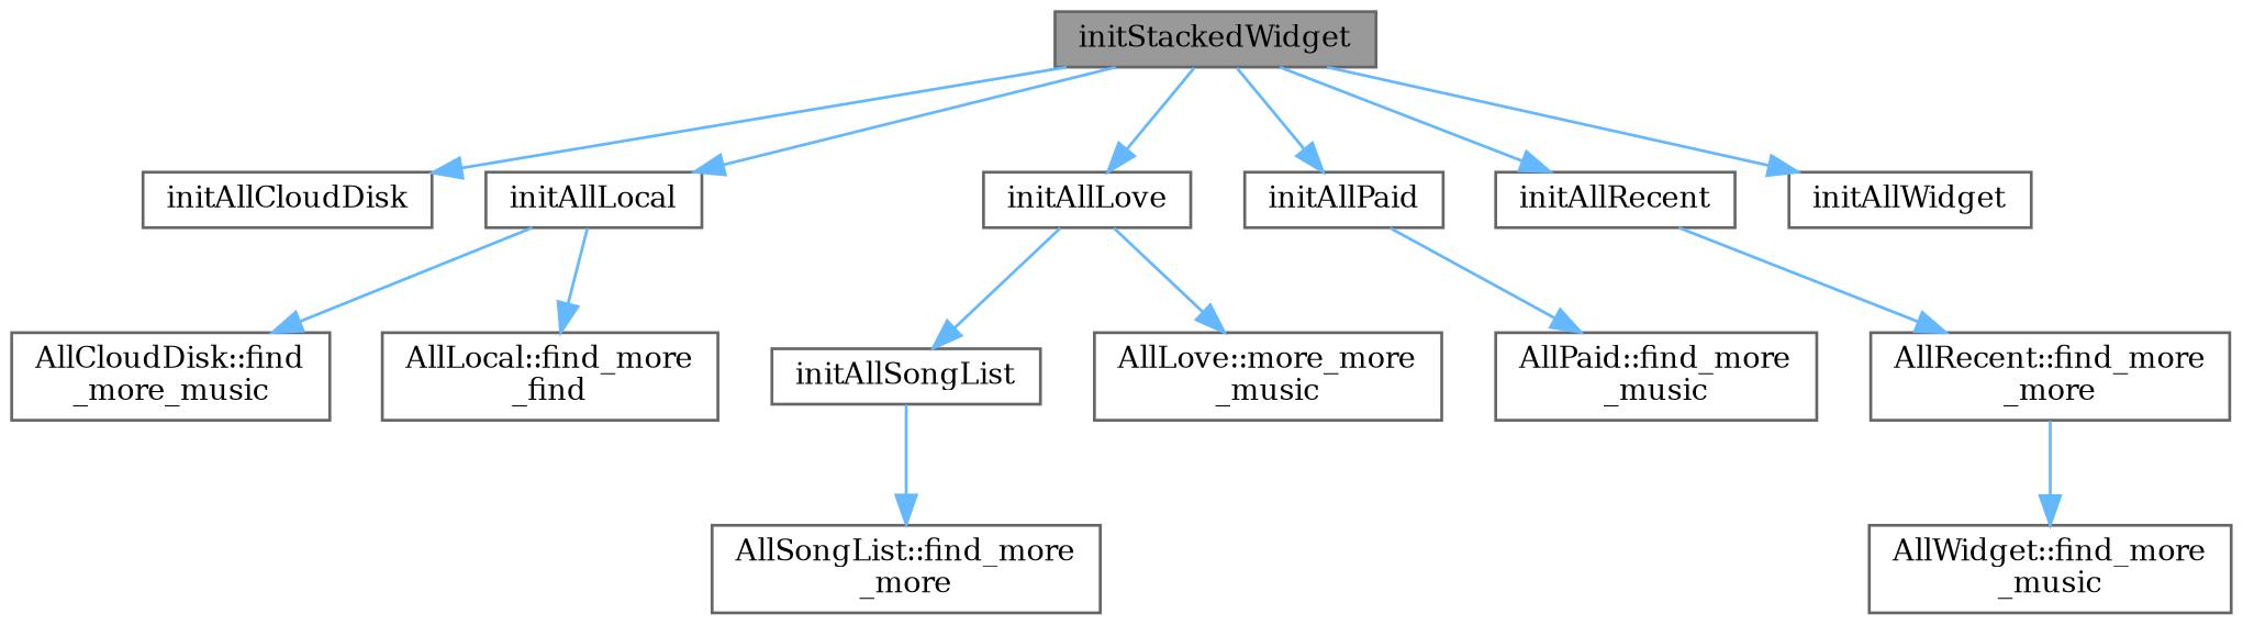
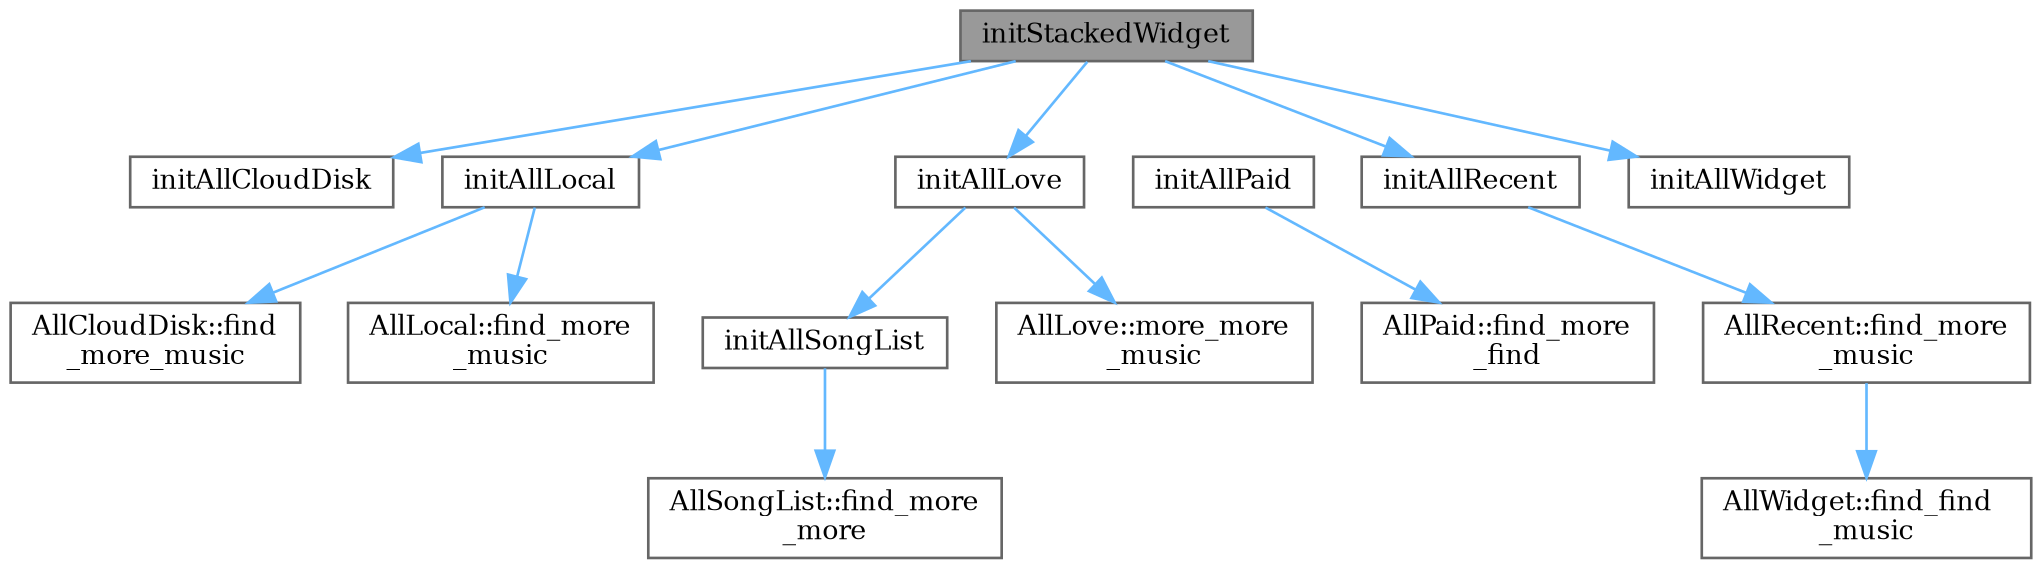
  digraph {
    fontname="DejaVu Serif"
    rankdir=TB
    node [color=grey40 fillcolor=white fontname="DejaVu Serif" fontsize=10 shape=box style=filled]
    edge [color=steelblue1 fontname="DejaVu Serif" fontsize=10 labelfontname=Helvetica labelfontsize=10 style=solid]
    n1 [color=gray40 fillcolor=grey60 fontcolor=black height=0.2 label=initStackedWidget width=0.4]
    n2 [height=0.2 label=initAllCloudDisk width=0.4]
    n3 [height=0.2 label=initAllLocal width=0.4]
    n4 [height=0.2 label=initAllLove width=0.4]
    n5 [height=0.2 label=initAllPaid width=0.4]
    n6 [height=0.2 label=initAllRecent width=0.4]
    n7 [height=0.2 label=initAllWidget width=0.4]
    n8 [height=0.2 label="AllCloudDisk::find\l_more_music" width=0.4]
-   n9 [height=0.2 label="AllLocal::find_more\l_find" width=0.4]
+   n9 [height=0.2 label="AllLocal::find_more\l_music" width=0.4]
    n10 [height=0.2 label=initAllSongList width=0.4]
    n11 [height=0.2 label="AllLove::more_more\l_music" width=0.4]
-   n12 [height=0.2 label="AllPaid::find_more\l_music" width=0.4]
-   n13 [height=0.2 label="AllRecent::find_more\l_more" width=0.4]
+   n12 [height=0.2 label="AllPaid::find_more\l_find" width=0.4]
+   n13 [height=0.2 label="AllRecent::find_more\l_music" width=0.4]
    n14 [height=0.2 label="AllSongList::find_more\l_more" width=0.4]
-   n15 [height=0.2 label="AllWidget::find_more\l_music" width=0.4]
+   n15 [height=0.2 label="AllWidget::find_find\l_music" width=0.4]
    n1 -> n2
    n1 -> n3
    n1 -> n4
-   n1 -> n5
    n1 -> n6
    n1 -> n7
    n3 -> n8
    n3 -> n9
    n4 -> n10
    n4 -> n11
    n5 -> n12
    n6 -> n13
    n10 -> n14
    n13 -> n15
  }
